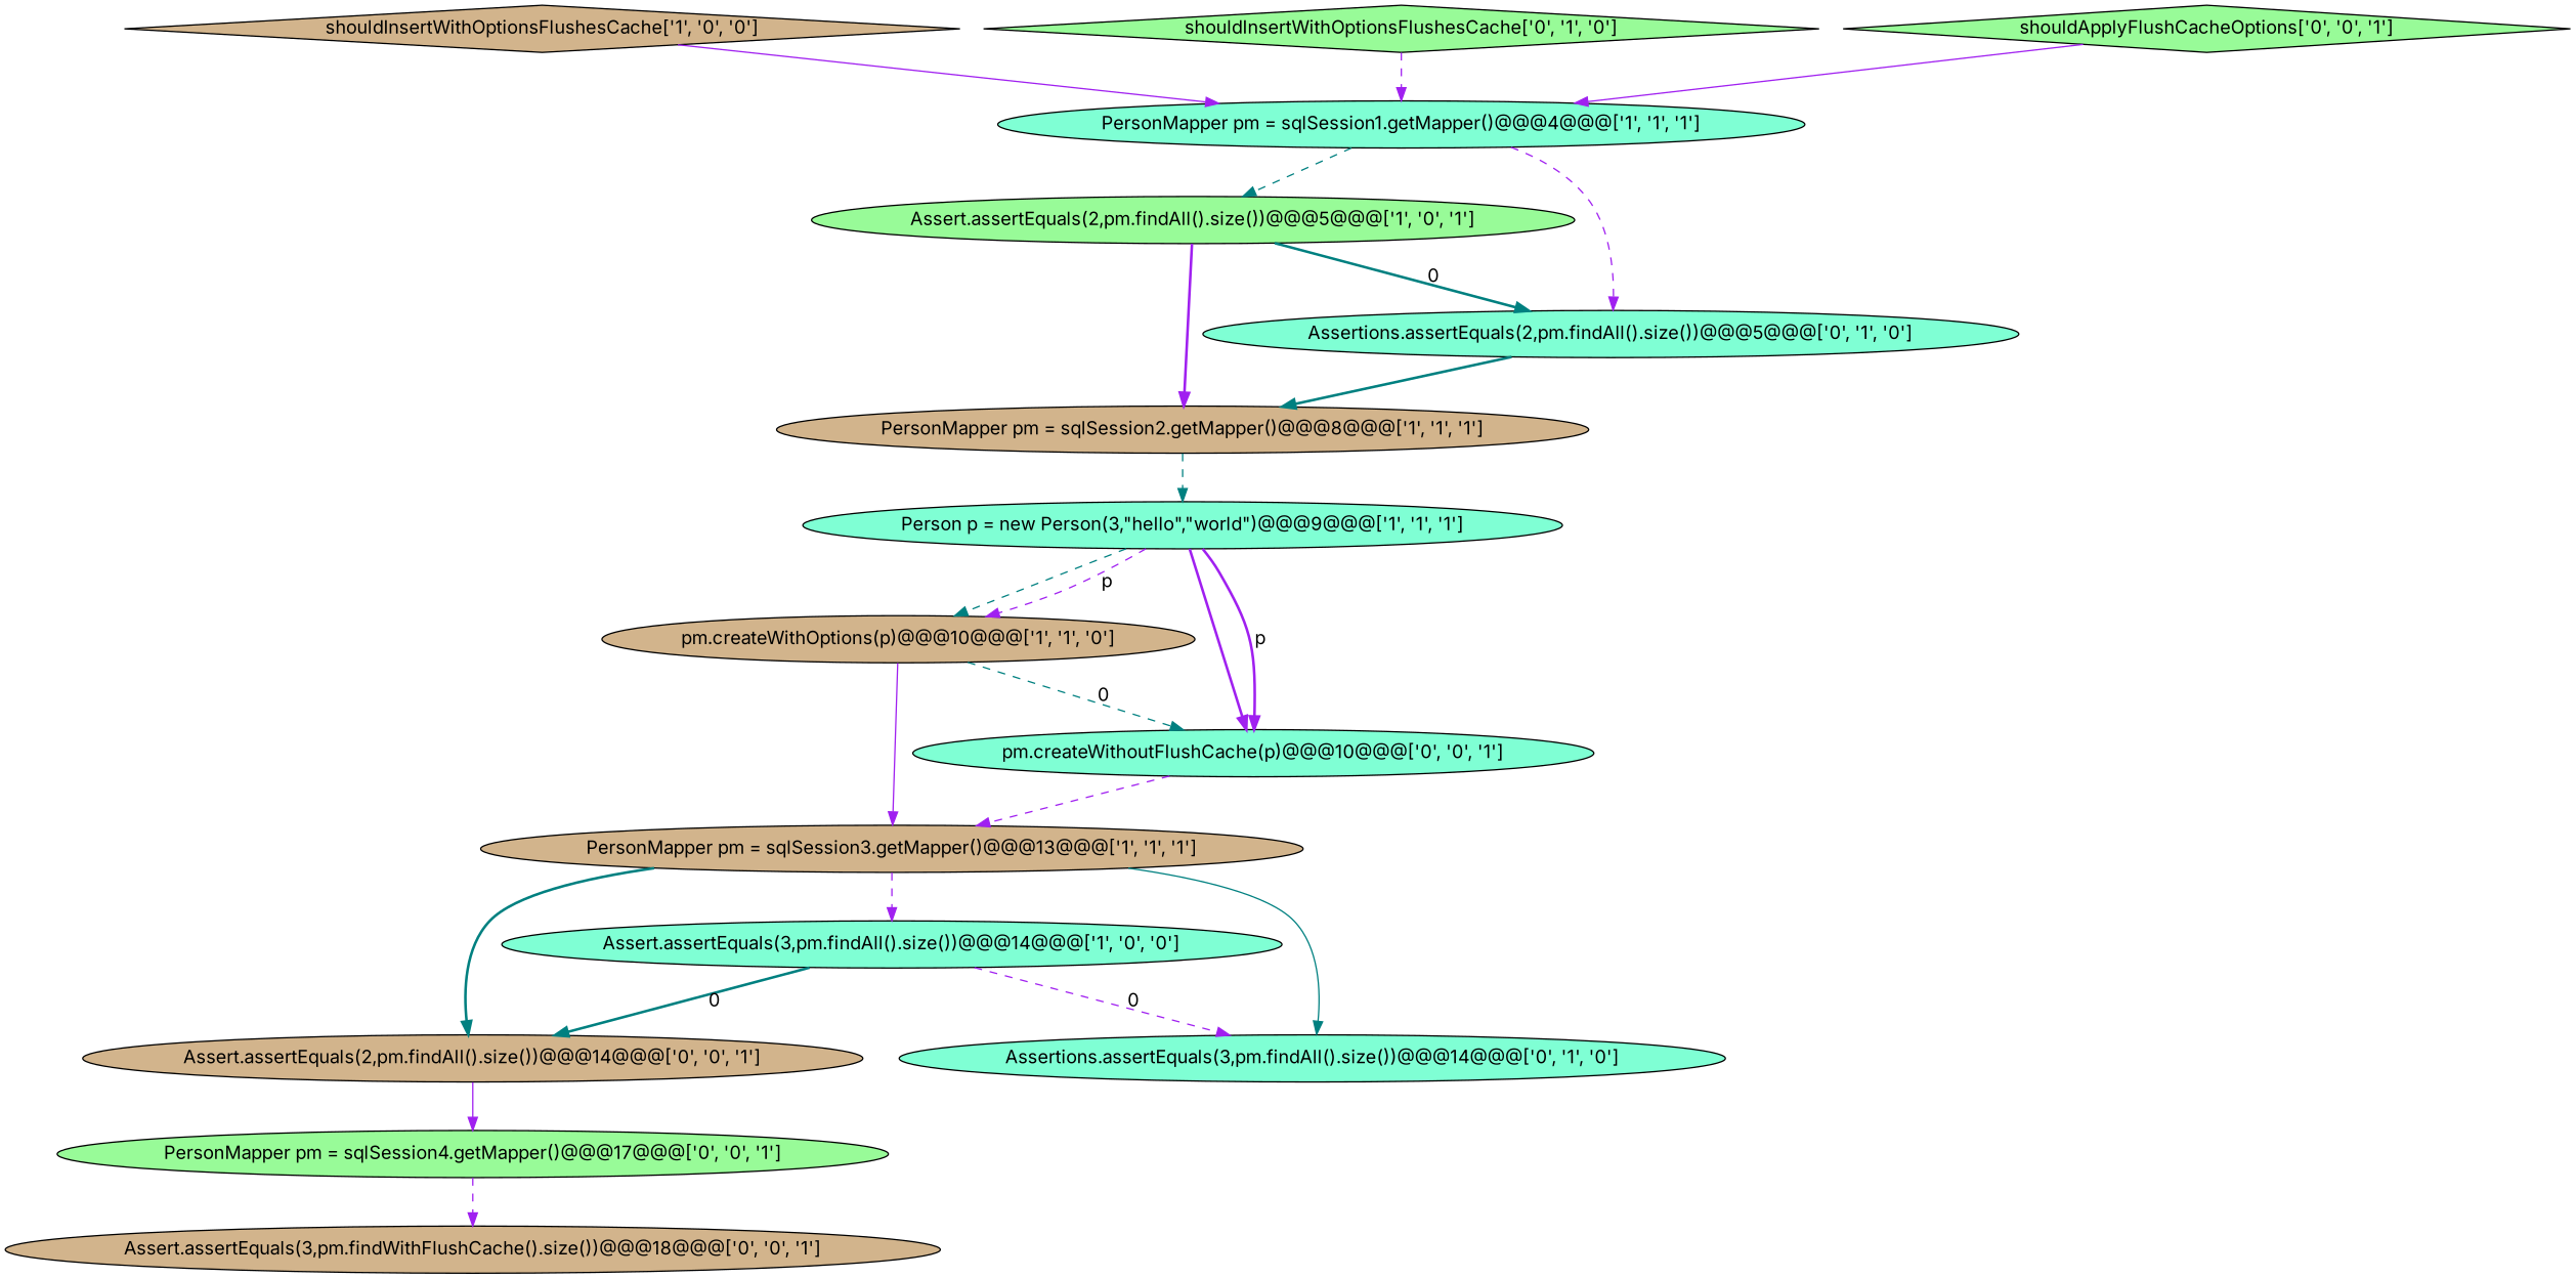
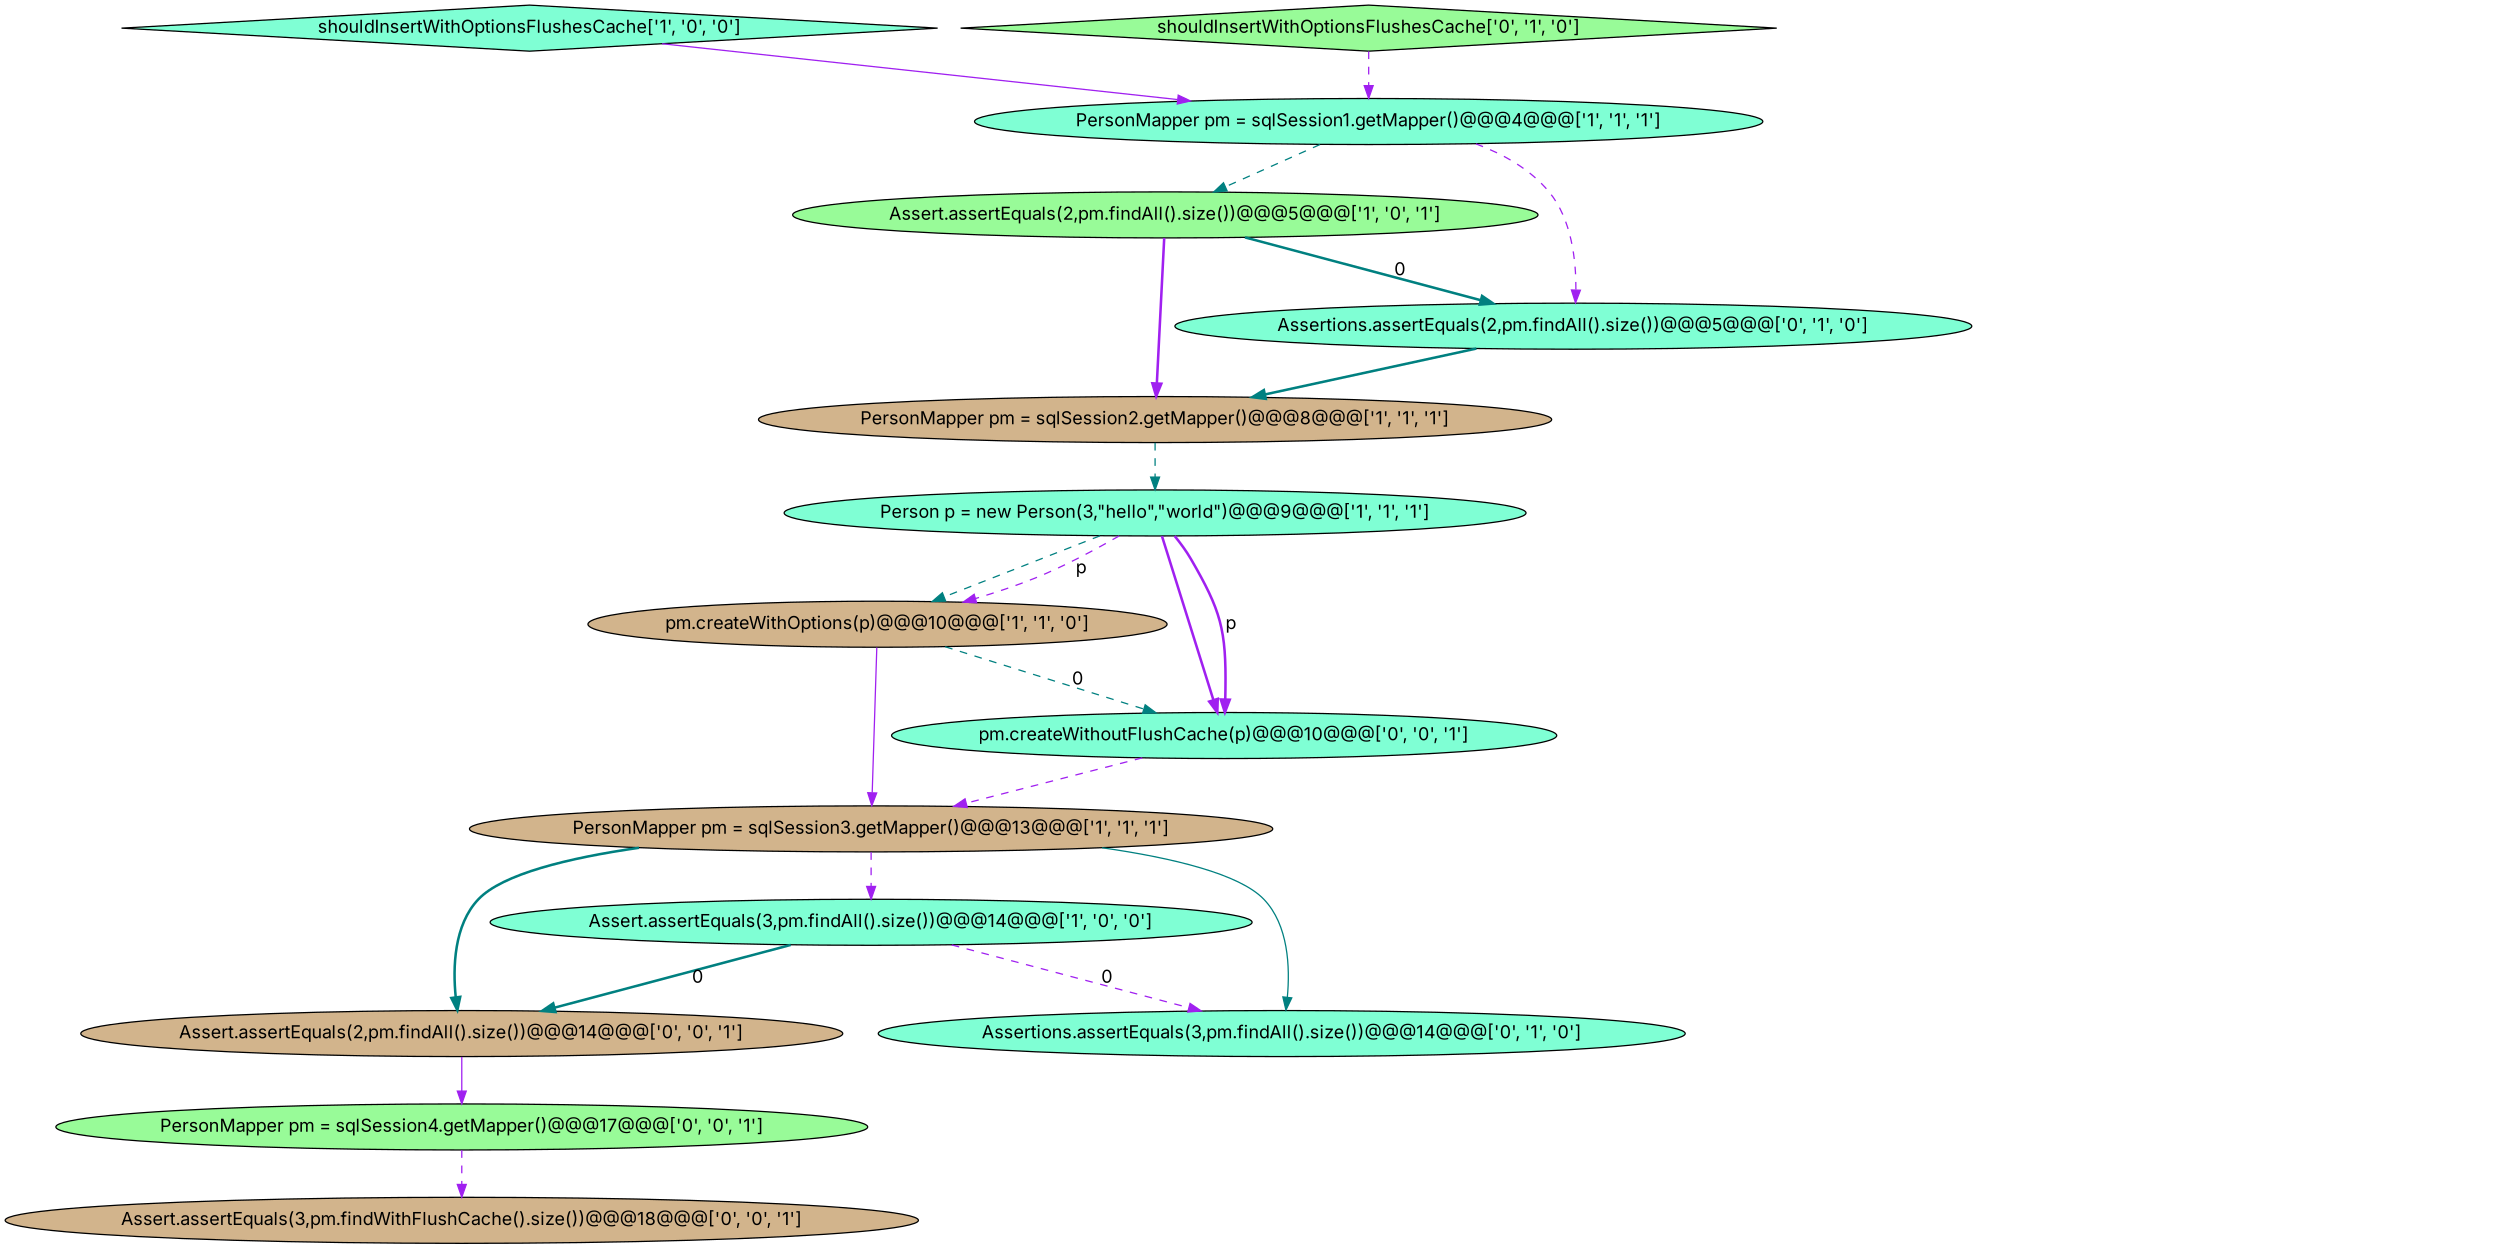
  digraph {
    fontname=Inter
    node [fillcolor=tan fontname=Inter shape=ellipse style=filled]
    edge [color=purple fontname=Inter style=dashed]
    n1 [fillcolor=palegreen label="Assert.assertEquals(2,pm.findAll().size())@@@5@@@['1', '0', '1']"]
    n2 [label="PersonMapper pm = sqlSession2.getMapper()@@@8@@@['1', '1', '1']"]
    n3 [fillcolor=aquamarine label="Assertions.assertEquals(2,pm.findAll().size())@@@5@@@['0', '1', '0']"]
    n4 [fillcolor=aquamarine label="Person p = new Person(3,\"hello\",\"world\")@@@9@@@['1', '1', '1']"]
    n5 [fillcolor=aquamarine label="PersonMapper pm = sqlSession1.getMapper()@@@4@@@['1', '1', '1']"]
    n6 [label="pm.createWithOptions(p)@@@10@@@['1', '1', '0']"]
    n7 [fillcolor=aquamarine label="pm.createWithoutFlushCache(p)@@@10@@@['0', '0', '1']"]
    n8 [label="PersonMapper pm = sqlSession3.getMapper()@@@13@@@['1', '1', '1']"]
    n9 [fillcolor=aquamarine label="Assert.assertEquals(3,pm.findAll().size())@@@14@@@['1', '0', '0']"]
    n10 [label="Assert.assertEquals(2,pm.findAll().size())@@@14@@@['0', '0', '1']"]
    n11 [fillcolor=aquamarine label="Assertions.assertEquals(3,pm.findAll().size())@@@14@@@['0', '1', '0']"]
    n12 [fillcolor=palegreen label="PersonMapper pm = sqlSession4.getMapper()@@@17@@@['0', '0', '1']"]
    n13 [label="Assert.assertEquals(3,pm.findWithFlushCache().size())@@@18@@@['0', '0', '1']"]
-   n14 [label="shouldInsertWithOptionsFlushesCache['1', '0', '0']" shape=diamond]
+   n14 [fillcolor=aquamarine label="shouldInsertWithOptionsFlushesCache['1', '0', '0']" shape=diamond]
    n15 [fillcolor=palegreen label="shouldInsertWithOptionsFlushesCache['0', '1', '0']" shape=diamond]
-   n16 [fillcolor=palegreen label="shouldApplyFlushCacheOptions['0', '0', '1']" shape=diamond]
    n1 -> n2 [style=bold]
    n1 -> n3 [color=teal label=0 style=bold]
    n2 -> n4 [color=teal]
    n3 -> n2 [color=teal style=bold]
    n4 -> n6 [color=teal]
    n4 -> n6 [label=p]
    n4 -> n7 [style=bold]
    n4 -> n7 [label=p style=bold]
    n5 -> n1 [color=teal]
    n5 -> n3
    n6 -> n7 [color=teal label=0]
    n6 -> n8 [style=solid]
    n7 -> n8
    n8 -> n9
    n8 -> n10 [color=teal style=bold]
    n8 -> n11 [color=teal style=solid]
    n9 -> n10 [color=teal label=0 style=bold]
    n9 -> n11 [label=0]
    n10 -> n12 [style=solid]
    n12 -> n13
    n14 -> n5 [style=solid]
    n15 -> n5
-   n16 -> n5 [style=solid]
  }
